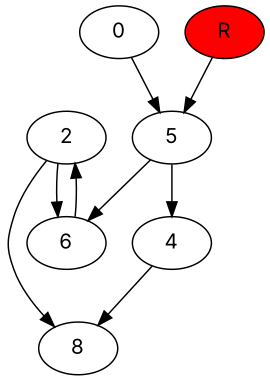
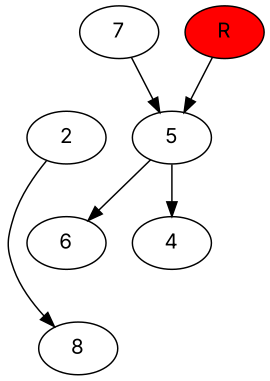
  digraph {
    fontname=Inter
    node [fontname=Inter]
    edge [fontname=Inter]
    2
    6
    8
    5
    4
-   7 [label=0]
+   7
    R [fillcolor="#ff0000" style=filled]
-   2 -> 6
    2 -> 8
-   6 -> 2
    5 -> 6
    5 -> 4
-   4 -> 8
    7 -> 5
    R -> 5
  }
